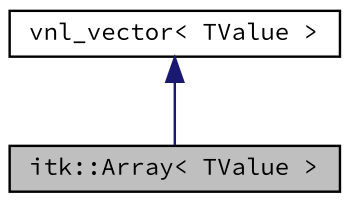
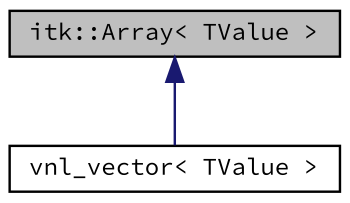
  digraph {
    fontname="Source Code Pro"
    node [color=black fontname="Source Code Pro" fontsize=10 shape=record style=filled]
    n1 [fillcolor=grey75 fontcolor=black height=0.2 label="itk::Array\< TValue \>" width=0.4]
    n2 [fillcolor=white height=0.2 label="vnl_vector\< TValue \>" width=0.4]
-   n2 -> n1 [color=midnightblue dir=back fontname="Source Code Pro" fontsize=10 labelfontname=Helvetica labelfontsize=10 style=solid]
+   n1 -> n2 [color=midnightblue dir=back fontname="Source Code Pro" fontsize=10 labelfontname=Helvetica labelfontsize=10 style=solid]
  }
